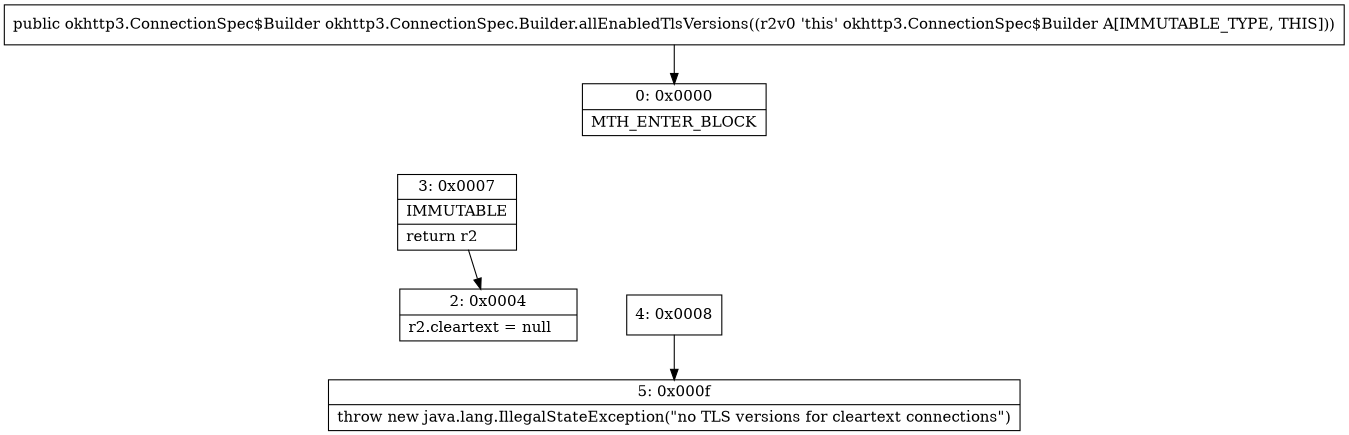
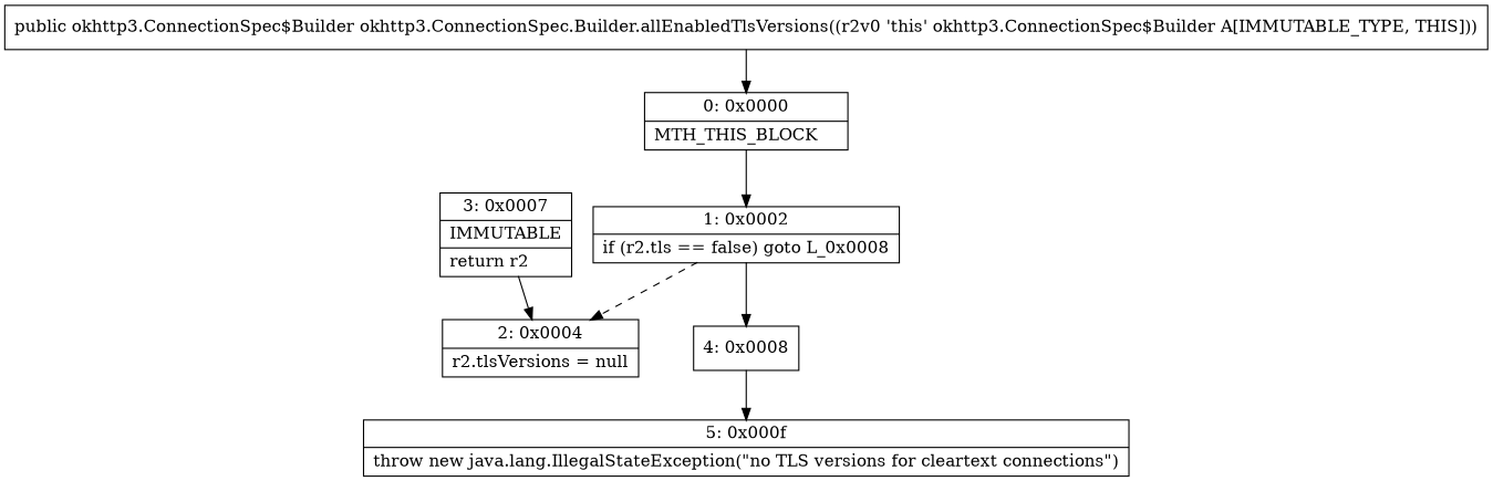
  digraph {
    node [shape=record]
-   n1 [label="{0\:\ 0x0000|MTH_ENTER_BLOCK\l}"]
-   n3 [label="{2\:\ 0x0004|r2.cleartext = null\l}"]
+   n1 [label="{0\:\ 0x0000|MTH_THIS_BLOCK\l}"]
+   n2 [label="{1\:\ 0x0002|if (r2.tls == false) goto L_0x0008\l}"]
+   n3 [label="{2\:\ 0x0004|r2.tlsVersions = null\l}"]
    n4 [label="{4\:\ 0x0008}"]
    n5 [label="{5\:\ 0x000f|throw new java.lang.IllegalStateException(\"no TLS versions for cleartext connections\")\l}"]
    n6 [label="{3\:\ 0x0007|IMMUTABLE\l|return r2\l}"]
    n7 [label="{public okhttp3.ConnectionSpec$Builder okhttp3.ConnectionSpec.Builder.allEnabledTlsVersions((r2v0 'this' okhttp3.ConnectionSpec$Builder A[IMMUTABLE_TYPE, THIS])) }"]
+   n1 -> n2
+   n2 -> n3 [style=dashed]
+   n2 -> n4
    n4 -> n5
    n6 -> n3
    n7 -> n1
  }
